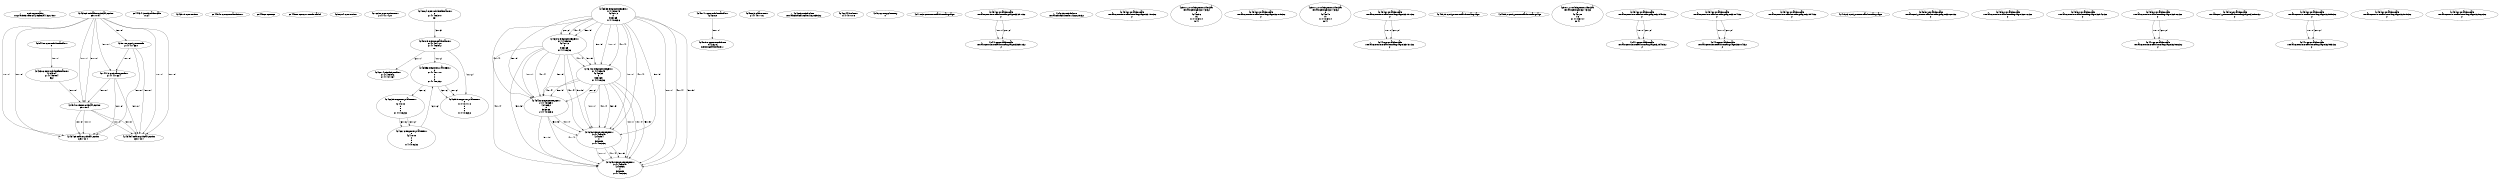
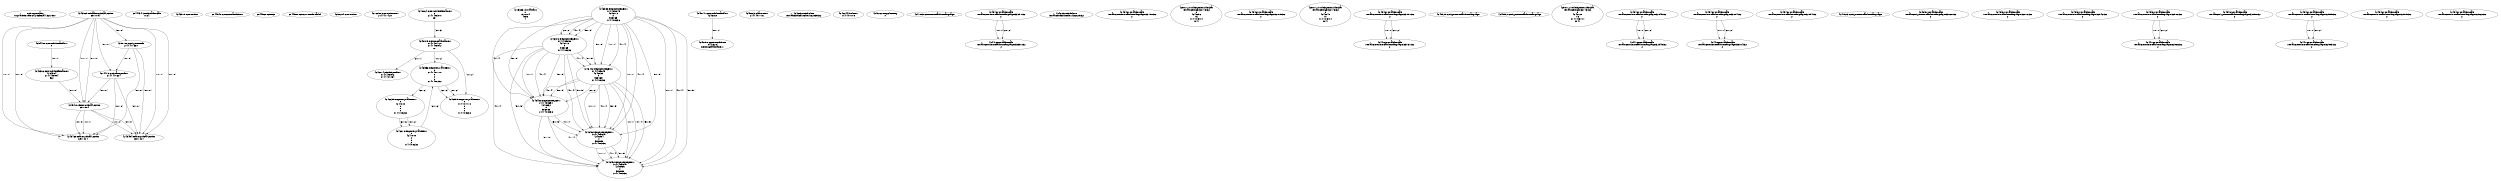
  digraph {
    n1 [label="6850628.main\n0020a15e51eb8c04296fe6a4132c7987"]
    n2 [label="4254480.GetModuleHandleW\n0"]
    n3 [label="4243306.GetModuleFileNameW\n4194304\n2147408904\n522"]
    n4 [label="4245418.EnterCriticalSection\n6917004"]
    n5 [label="6844434.SetThreadLocale\n1024"]
    n6 [label="4243965.InitializeCriticalSection\n6917004"]
    n7 [label="4250188.GetSystemInfo\n2147417660"]
    n8 [label="4214413.GetStartupInfoW\n2147417624"]
    n9 [label="4245469.LeaveCriticalSection\n6917004"]
    n10 [label="4245454.LeaveCriticalSection\n6917004"]
    n11 [label="4243979.GetVersion\n"]
    n12 [label="6844540.GetCommandLineW\n"]
    n13 [label="6844560.GetACP\n"]
    n14 [label="6844580.GetCurrentThreadId\n"]
    n15 [label="4250204.GetVersion\n"]
    n16 [label="4276690.GetVersionExW\n2147417420"]
    n17 [label="4248064.GetModuleFileNameW\n0\n2147408370\n261"]
    n18 [label="4245785.GetLongPathNameW\n2147407710\n2147406542\n261"]
    n19 [label="4246014.FindFirstFileW\n2147406542\n2147407064"]
    n20 [label="4246556.RegQueryValueExW\n0\n2147407710\n0\n0\n0\n2147408232"]
    n21 [label="4246599.RegQueryValueExW\n0\n2147407710\n0\n0\n0\n2147408232"]
+   n22 [label="4215383.VirtualAlloc\n0\n1310704\n4096\n4"]
    n23 [label="4246338.RegOpenKeyExW\n2147483649\n4246772\n0\n983065\n2147408236"]
    n24 [label="4246372.RegOpenKeyExW\n2147483650\n4246772\n0\n983065\n2147408236"]
    n25 [label="4246402.RegOpenKeyExW\n2147483649\n4246832\n0\n983065\n2147408236"]
    n26 [label="4246432.RegOpenKeyExW\n2147483650\n4246832\n0\n983065\n2147408236"]
    n27 [label="4246462.RegOpenKeyExW\n2147483649\n4246884\n0\n983065\n2147408236"]
    n28 [label="4246492.RegOpenKeyExW\n2147483649\n4246936\n0\n983065\n2147408236"]
    n29 [label="4245741.GetModuleHandleW\n4246160"]
    n30 [label="4245758.GetProcAddress\n9441320\nGetLongPathNameW"]
    n31 [label="4246635.RegQueryValueExW\n0\n4247000\n0\n0\n0\n2147408232"]
    n32 [label="4245683.CharNextW\n2147407716"]
    n33 [label="4246032.FindClose\nretval_FindFirstFileW_32839_32"]
    n34 [label="4246044.lstrlenW\n2147407108"]
    n35 [label="4246676.RegQueryValueExW\n0\n4247000\n0\n0\n0\n2147408232"]
    n36 [label="4246722.RegCloseKey\n0"]
    n37 [label="4247883.GetUserDefaultUILanguage\n"]
    n38 [label="4245487.IsValidLocale\nretval_GetUserDefaultUILanguage_33351_32\n2"]
    n39 [label="4244766.IsValidLocale\nretval_GetUserDefaultUILanguage_33351_32\n2"]
    n40 [label="4246032.FindClose\nretval_FindFirstFileW_32829_32"]
    n41 [label="4245487.IsValidLocale\nretval_GetUserDefaultUILanguage_33150_32\n2"]
    n42 [label="4250171.MultiByteToWideChar\nretval_GetACP_32773_32\n0\n4243696\n16\n2147403704\n2047"]
    n43 [label="4245487.IsValidLocale\nretval_GetUserDefaultUILanguage_32875_32\n2"]
    n44 [label="4250171.MultiByteToWideChar\nretval_GetACP_32773_32\n0\n4243840\n10\n2147403704\n2047"]
    n45 [label="4245487.IsValidLocale\nretval_GetUserDefaultUILanguage_33051_32\n2"]
    n46 [label="4244766.IsValidLocale\nretval_GetUserDefaultUILanguage_33051_32\n2"]
    n47 [label="4245525.GetSystemDefaultUILanguage\n"]
    n48 [label="4245552.GetSystemDefaultUILanguage\n"]
    n49 [label="4250171.MultiByteToWideChar\nretval_GetACP_32773_32\n0\n4243728\n16\n2147403704\n2047"]
    n50 [label="4245487.IsValidLocale\nretval_GetUserDefaultUILanguage_32945_32\n2"]
    n51 [label="4244766.IsValidLocale\nretval_GetUserDefaultUILanguage_32945_32\n2"]
    n52 [label="4245487.IsValidLocale\nretval_GetUserDefaultUILanguage_33004_32\n2"]
    n53 [label="4244766.IsValidLocale\nretval_GetUserDefaultUILanguage_33004_32\n2"]
    n54 [label="4245487.IsValidLocale\nretval_GetUserDefaultUILanguage_32954_32\n2"]
    n55 [label="4247923.GetSystemDefaultUILanguage\n"]
    n56 [label="4245487.IsValidLocale\nretval_GetSystemDefaultUILanguage_33028_32\n2"]
    n57 [label="4245487.IsValidLocale\nretval_GetUserDefaultUILanguage_32876_32\n2"]
    n58 [label="4245487.IsValidLocale\nretval_GetUserDefaultUILanguage_32942_32\n2"]
    n59 [label="4245487.IsValidLocale\nretval_GetUserDefaultUILanguage_32986_32\n2"]
    n60 [label="4244766.IsValidLocale\nretval_GetUserDefaultUILanguage_32986_32\n2"]
    n61 [label="4245487.IsValidLocale\nretval_GetSystemDefaultUILanguage_33058_32\n2"]
    n62 [label="4245487.IsValidLocale\nretval_GetUserDefaultUILanguage_32995_32\n2"]
    n63 [label="4244766.IsValidLocale\nretval_GetUserDefaultUILanguage_32995_32\n2"]
    n64 [label="4245487.IsValidLocale\nretval_GetUserDefaultUILanguage_32919_32\n2"]
    n65 [label="4245487.IsValidLocale\nretval_GetUserDefaultUILanguage_32962_32\n2"]
    n2 -> n3 [label="(0-->1)"]
    n3 -> n4 [label="(0-->0)"]
    n4 -> n9 [label="(1-->1)"]
    n4 -> n9 [label="(0-->0)"]
    n4 -> n10 [label="(1-->1)"]
    n4 -> n10 [label="(0-->0)"]
    n6 -> n4 [label="(1-->1)"]
    n6 -> n4 [label="(0-->0)"]
    n6 -> n7 [label="(0-->0)"]
    n6 -> n8 [label="(0-->0)"]
    n6 -> n9 [label="(1-->1)"]
    n6 -> n9 [label="(0-->0)"]
    n6 -> n10 [label="(1-->1)"]
    n6 -> n10 [label="(0-->0)"]
    n7 -> n8 [label="(0-->0)"]
    n7 -> n9 [label="(0-->0)"]
    n7 -> n10 [label="(0-->0)"]
    n8 -> n4 [label="(0-->0)"]
    n8 -> n9 [label="(0-->0)"]
    n8 -> n10 [label="(0-->0)"]
    n17 -> n18 [label="(3-->3)"]
    n18 -> n19 [label="(2-->1)"]
    n18 -> n20 [label="(1-->2)"]
    n18 -> n21 [label="(1-->2)"]
    n20 -> n21 [label="(2-->2)"]
    n20 -> n21 [label="(6-->6)"]
    n20 -> n31 [label="(6-->6)"]
    n23 -> n24 [label="(2-->2)"]
    n23 -> n24 [label="(4-->4)"]
    n23 -> n24 [label="(5-->5)"]
    n23 -> n25 [label="(1-->1)"]
    n23 -> n25 [label="(4-->4)"]
    n23 -> n25 [label="(5-->5)"]
    n23 -> n26 [label="(4-->4)"]
    n23 -> n26 [label="(5-->5)"]
    n23 -> n27 [label="(1-->1)"]
    n23 -> n27 [label="(4-->4)"]
    n23 -> n27 [label="(5-->5)"]
    n23 -> n28 [label="(1-->1)"]
    n23 -> n28 [label="(4-->4)"]
    n23 -> n28 [label="(5-->5)"]
    n24 -> n25 [label="(4-->4)"]
    n24 -> n25 [label="(5-->5)"]
    n24 -> n26 [label="(1-->1)"]
    n24 -> n26 [label="(4-->4)"]
    n24 -> n26 [label="(5-->5)"]
    n24 -> n27 [label="(4-->4)"]
    n24 -> n27 [label="(5-->5)"]
    n24 -> n28 [label="(4-->4)"]
    n24 -> n28 [label="(5-->5)"]
    n25 -> n26 [label="(2-->2)"]
    n25 -> n26 [label="(4-->4)"]
    n25 -> n26 [label="(5-->5)"]
    n25 -> n27 [label="(1-->1)"]
    n25 -> n27 [label="(4-->4)"]
    n25 -> n27 [label="(5-->5)"]
    n25 -> n28 [label="(1-->1)"]
    n25 -> n28 [label="(4-->4)"]
    n25 -> n28 [label="(5-->5)"]
    n26 -> n27 [label="(4-->4)"]
    n26 -> n27 [label="(5-->5)"]
    n26 -> n28 [label="(4-->4)"]
    n26 -> n28 [label="(5-->5)"]
    n27 -> n28 [label="(1-->1)"]
    n27 -> n28 [label="(4-->4)"]
    n27 -> n28 [label="(5-->5)"]
    n29 -> n30 [label="(0-->1)"]
    n31 -> n35 [label="(2-->2)"]
    n31 -> n35 [label="(6-->6)"]
    n35 -> n20 [label="(6-->6)"]
    n38 -> n39 [label="(1-->1)"]
    n38 -> n39 [label="(2-->2)"]
    n45 -> n46 [label="(1-->1)"]
    n45 -> n46 [label="(2-->2)"]
    n50 -> n51 [label="(1-->1)"]
    n50 -> n51 [label="(2-->2)"]
    n52 -> n53 [label="(1-->1)"]
    n52 -> n53 [label="(2-->2)"]
    n59 -> n60 [label="(1-->1)"]
    n59 -> n60 [label="(2-->2)"]
    n62 -> n63 [label="(1-->1)"]
    n62 -> n63 [label="(2-->2)"]
  }
